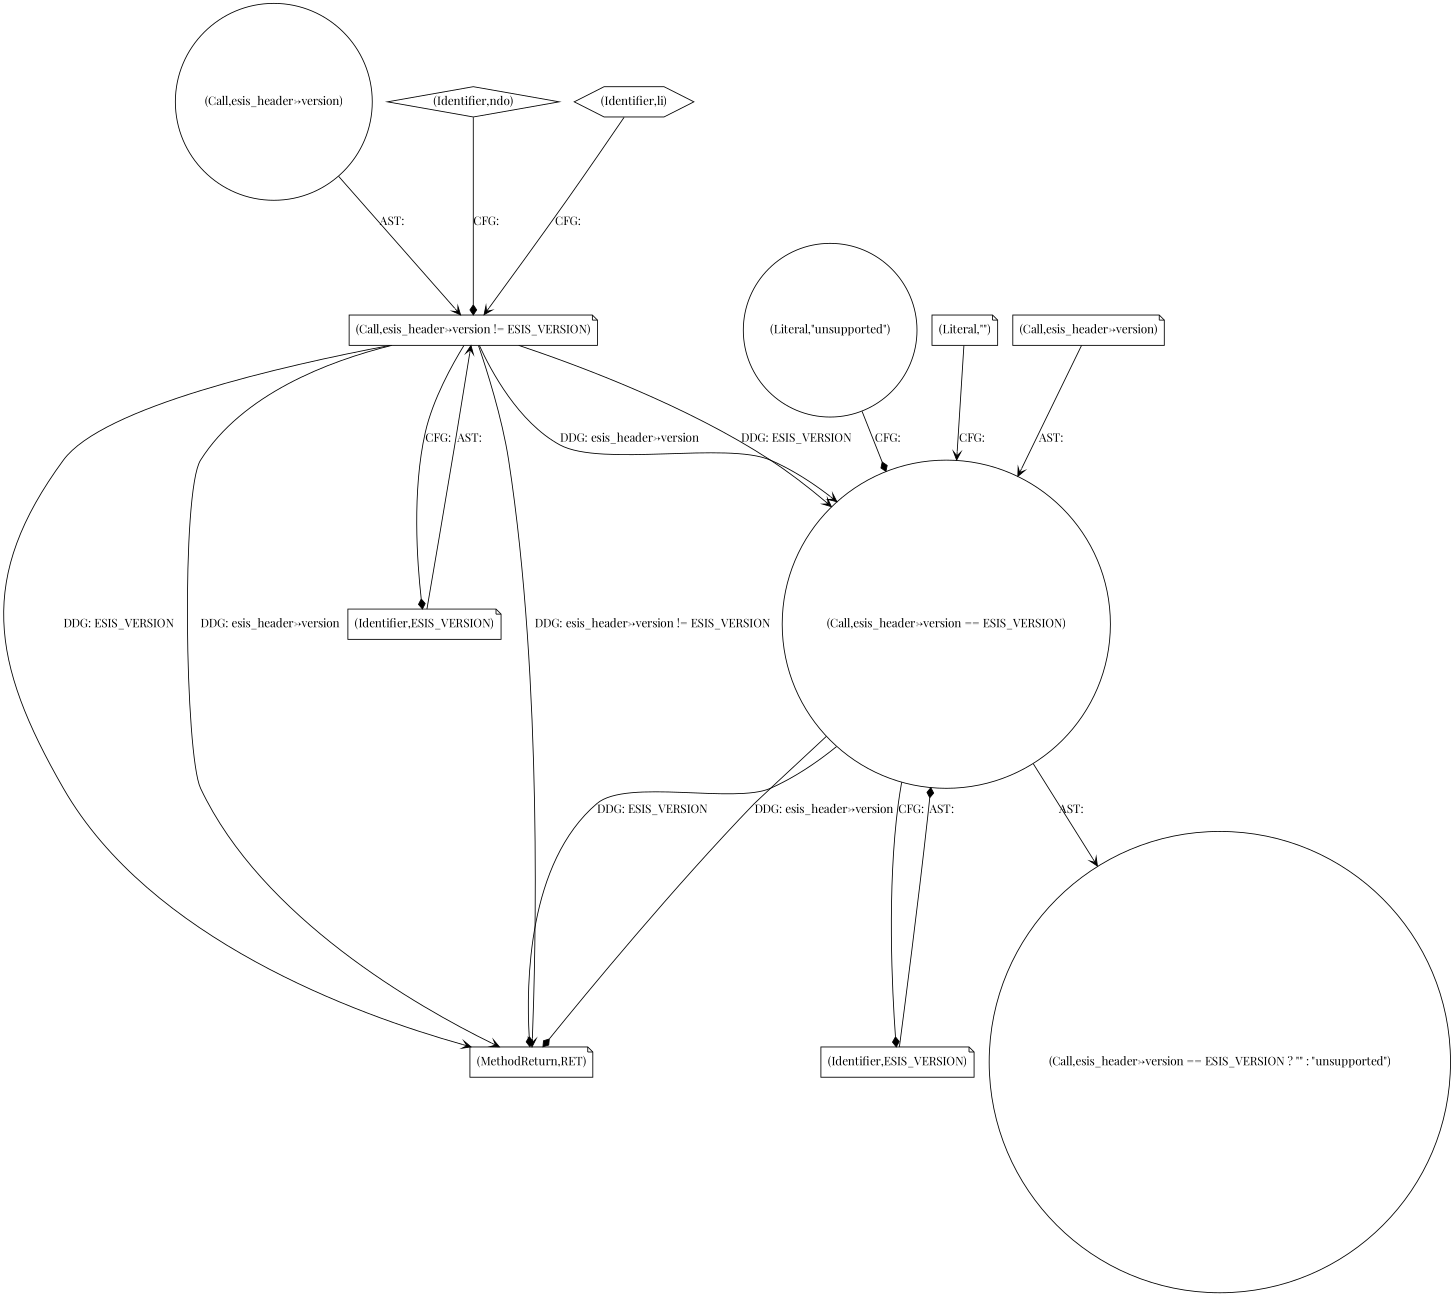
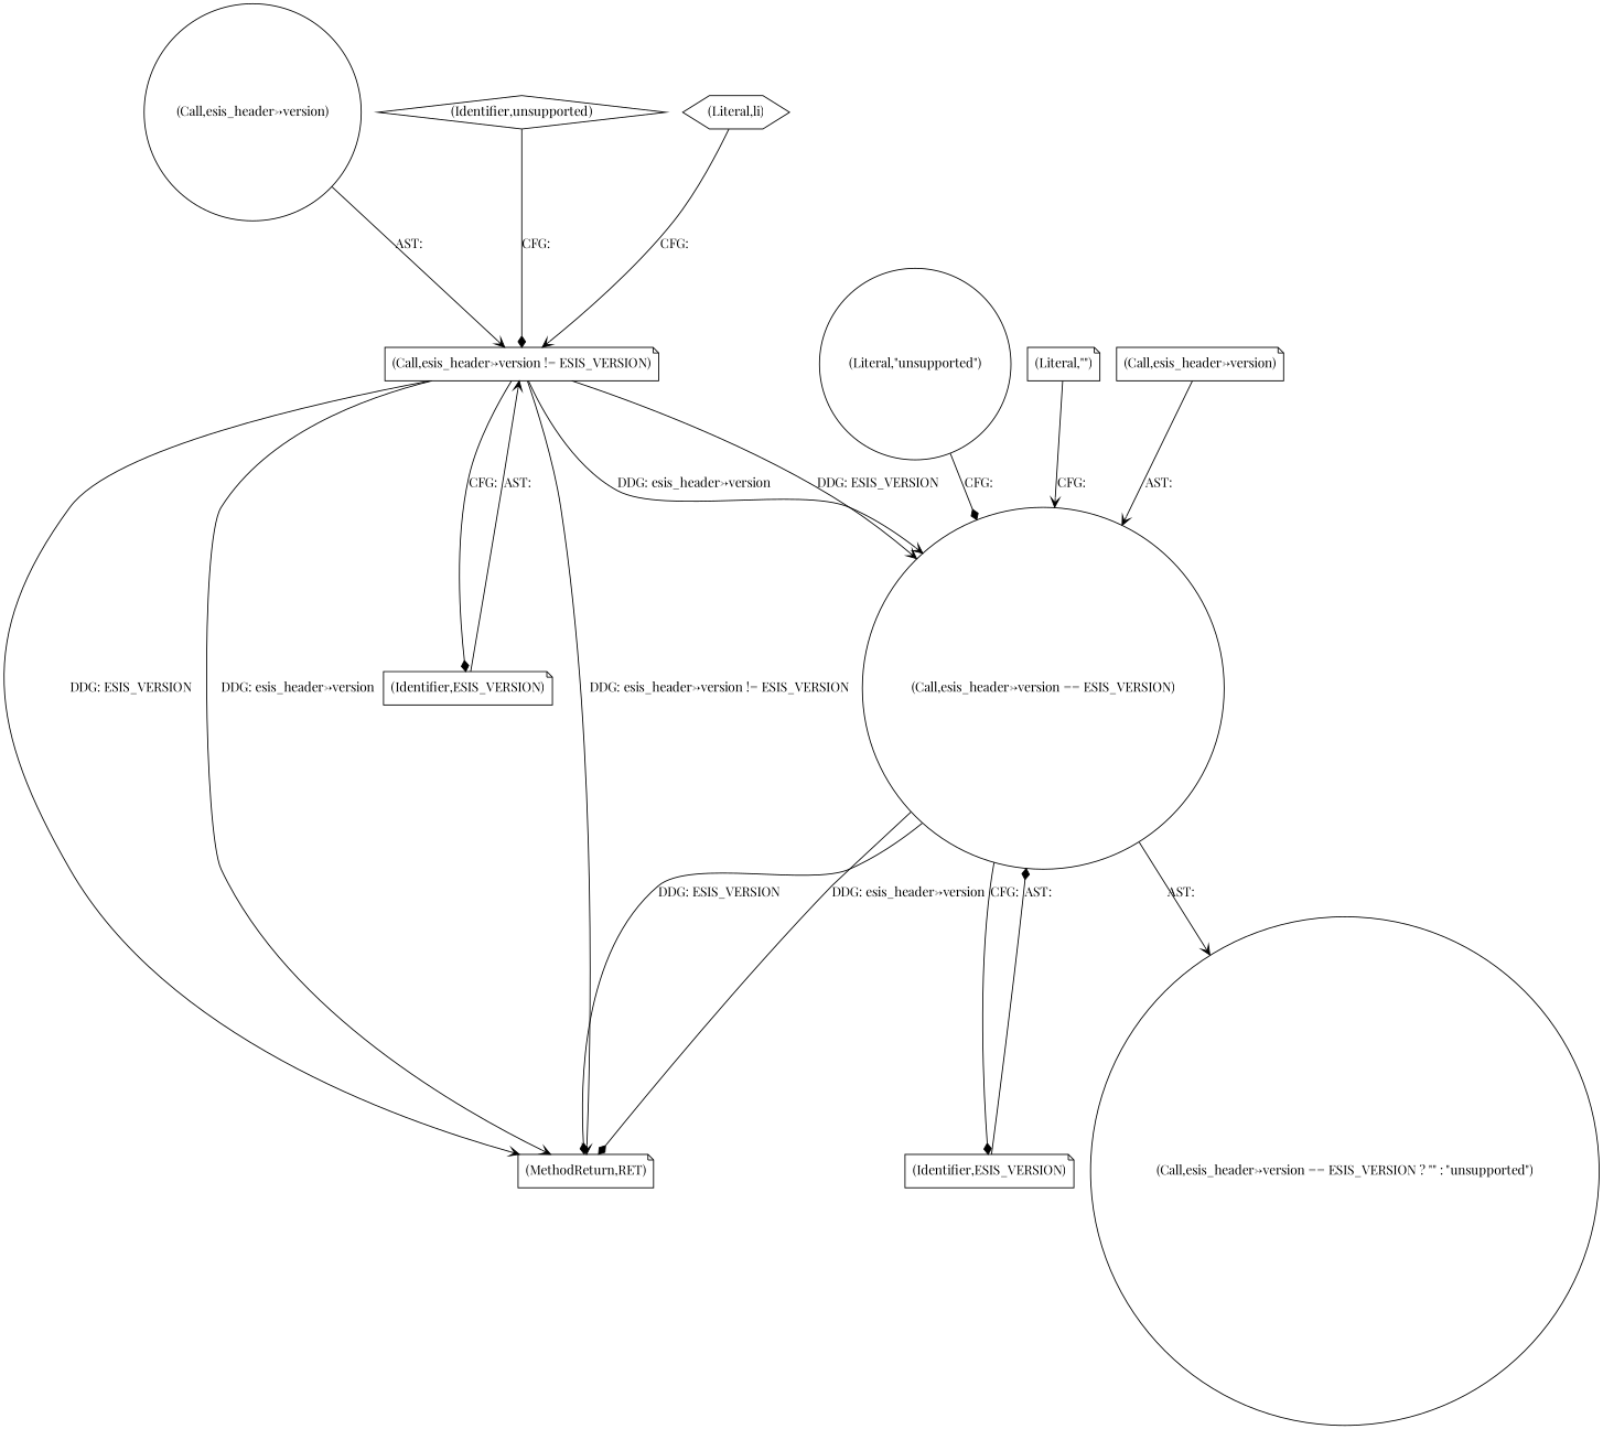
  digraph {
    fontname="Playfair Display"
    node [fontname="Playfair Display" shape=note]
    edge [arrowhead=vee fontname="Playfair Display"]
    n1 [label="(Call,esis_header->version == ESIS_VERSION)" shape=circle]
    n2 [label="(MethodReturn,RET)"]
    n3 [label="(Identifier,ESIS_VERSION)"]
    n4 [label="(Call,esis_header->version == ESIS_VERSION ? \"\" : \"unsupported\")" shape=circle]
    n5 [label="(Call,esis_header->version != ESIS_VERSION)"]
    n6 [label="(Identifier,ESIS_VERSION)"]
    n7 [label="(Call,esis_header->version)" shape=circle]
    n8 [label="(Literal,\"unsupported\")" shape=circle]
-   n9 [label="(Identifier,ndo)" shape=diamond]
-   n10 [label="(Identifier,li)" shape=hexagon]
+   n9 [label="(Identifier,unsupported)" shape=diamond]
+   n10 [label="(Literal,li)" shape=hexagon]
    n11 [label="(Literal,\"\")"]
    n12 [label="(Call,esis_header->version)"]
    n1 -> n2 [arrowhead=diamond label="DDG: ESIS_VERSION"]
    n1 -> n2 [arrowhead=diamond label="DDG: esis_header->version"]
    n1 -> n3 [arrowhead=diamond label="CFG: "]
    n1 -> n4 [label="AST: "]
    n3 -> n1 [arrowhead=diamond label="AST: "]
    n5 -> n1 [label="DDG: esis_header->version"]
    n5 -> n1 [label="DDG: ESIS_VERSION"]
    n5 -> n2 [label="DDG: esis_header->version != ESIS_VERSION"]
    n5 -> n2 [label="DDG: ESIS_VERSION"]
    n5 -> n2 [label="DDG: esis_header->version"]
    n5 -> n6 [arrowhead=diamond label="CFG: "]
    n6 -> n5 [label="AST: "]
    n7 -> n5 [label="AST: "]
    n8 -> n1 [arrowhead=diamond label="CFG: "]
    n9 -> n5 [arrowhead=diamond label="CFG: "]
    n10 -> n5 [label="CFG: "]
    n11 -> n1 [label="CFG: "]
    n12 -> n1 [label="AST: "]
  }
